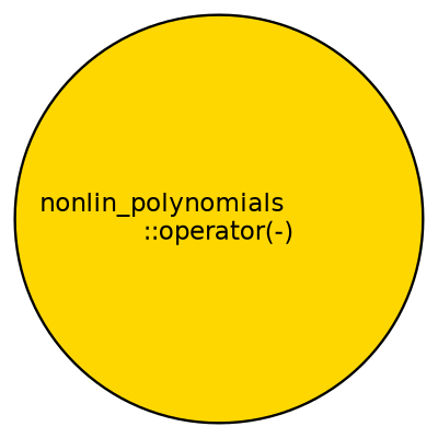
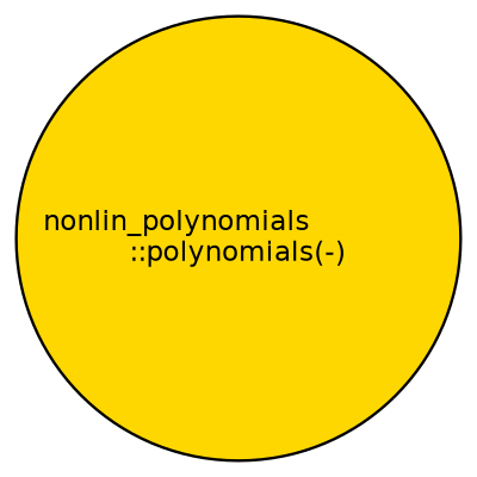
  digraph {
    rankdir=TB
-   n1 [color=black fillcolor=gold fontname=Helvetica fontsize=10 height=0.2 label="nonlin_polynomials\l::operator(-)" shape=circle style=filled width=0.4]
+   n1 [color=black fillcolor=gold fontname=Helvetica fontsize=10 height=0.2 label="nonlin_polynomials\l::polynomials(-)" shape=circle style=filled width=0.4]
  }
